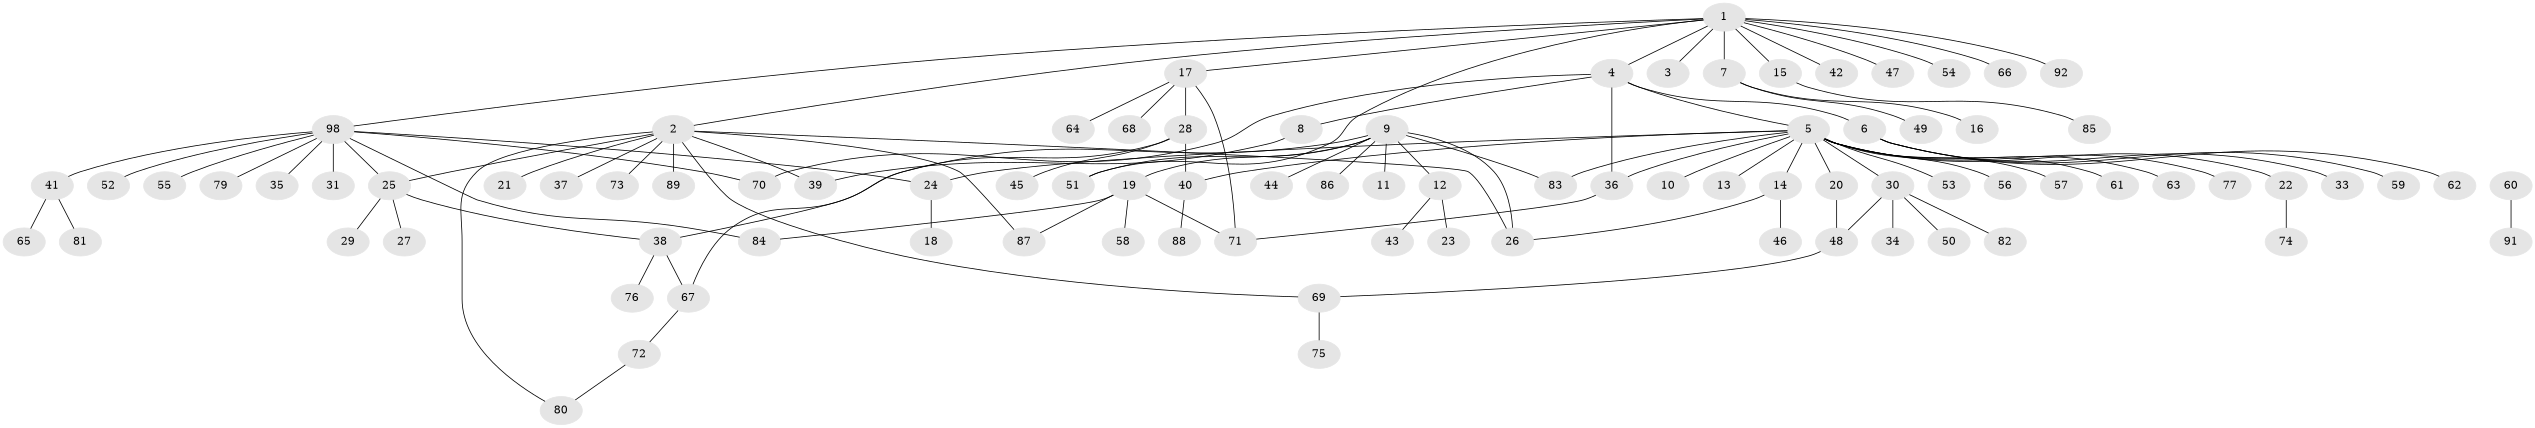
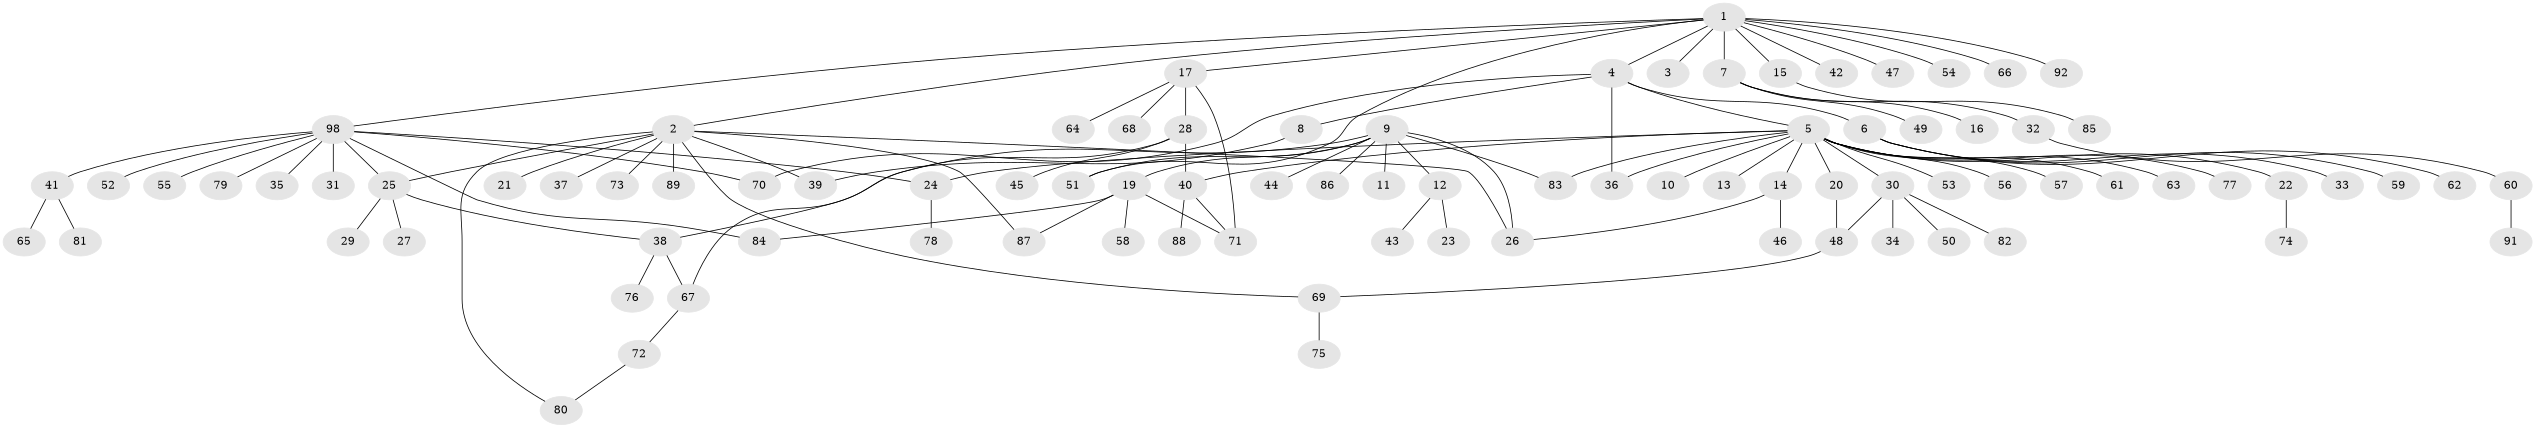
  graph {
    node [color=gray90 style=filled]
    1
    2
    3
    4
    7
    15
    17
    n8 [label=98]
    42
    47
    51
    54
    66
    n14 [label=92]
    21
    25
    26
    37
    39
    69
    73
    80
    87
    89
    5
    6
    8
    36
    70
    16
+   32
    49
    85
    28
    64
    68
    71
    24
    31
    35
    41
    52
    55
    79
    84
    38
    27
    29
    75
    10
    13
    14
    20
    22
    30
    40
    53
    56
    57
    61
    63
    77
    83
    33
    59
    62
    9
    11
    12
    19
    44
    86
    46
    48
    74
-   78 [label=18]
+   78
    34
    50
    82
    88
    60
    23
    43
    58
    67
    76
    45
    65
    81
    72
    91
    1 -- 2
    1 -- 3
    1 -- 4
    1 -- 7
    1 -- 15
    1 -- 17
    1 -- n8
    1 -- 42
    1 -- 47
    1 -- 51
    1 -- 54
    1 -- 66
    1 -- n14
    2 -- 21
    2 -- 25
    2 -- 26
    2 -- 37
    2 -- 39
    2 -- 69
    2 -- 73
    2 -- 80
    2 -- 87
    2 -- 89
    4 -- 5
    4 -- 6
    4 -- 8
    4 -- 36
    4 -- 70
    7 -- 16
+   7 -- 32
    7 -- 49
    15 -- 85
    17 -- 28
    17 -- 64
    17 -- 68
    17 -- 71
    n8 -- 25
    n8 -- 70
    n8 -- 24
    n8 -- 31
    n8 -- 35
    n8 -- 41
    n8 -- 52
    n8 -- 55
    n8 -- 79
    n8 -- 84
    25 -- 38
    25 -- 27
    25 -- 29
    69 -- 75
    5 -- 36
    5 -- 24
    5 -- 10
    5 -- 13
    5 -- 14
    5 -- 20
    5 -- 22
    5 -- 30
    5 -- 40
    5 -- 53
    5 -- 56
    5 -- 57
    5 -- 61
    5 -- 63
    5 -- 77
    5 -- 83
    6 -- 33
    6 -- 59
    6 -- 62
    8 -- 39
+   32 -- 60
    28 -- 40
    28 -- 67
    28 -- 45
    24 -- 78
    41 -- 65
    41 -- 81
    38 -- 67
    38 -- 76
    14 -- 26
    14 -- 46
    20 -- 48
    22 -- 74
    30 -- 48
    30 -- 34
    30 -- 50
    30 -- 82
-   36 -- 71
+   40 -- 71
    40 -- 88
    9 -- 51
    9 -- 26
    9 -- 38
    9 -- 83
    9 -- 11
    9 -- 12
    9 -- 19
    9 -- 44
    9 -- 86
    12 -- 23
    12 -- 43
    19 -- 87
    19 -- 71
    19 -- 84
    19 -- 58
    48 -- 69
    60 -- 91
    67 -- 72
    72 -- 80
  }
